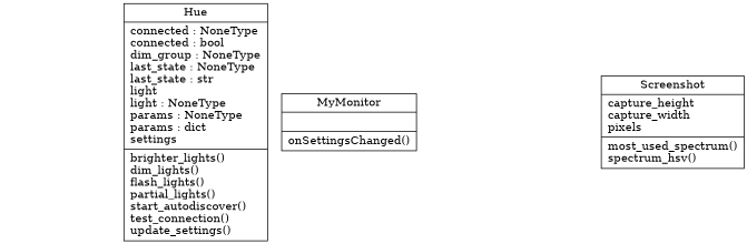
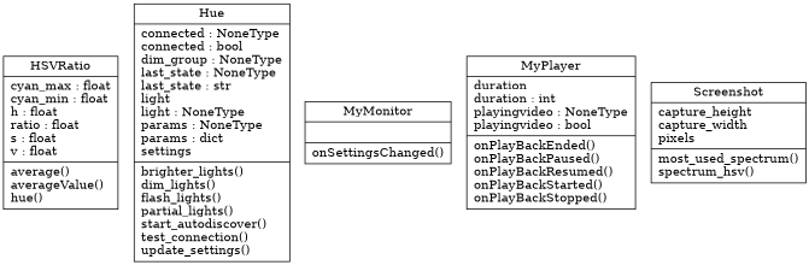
  digraph {
    rankdir=BT
    node [shape=record]
+   n1 [label="{HSVRatio|cyan_max : float\lcyan_min : float\lh : float\lratio : float\ls : float\lv : float\l|average()\laverageValue()\lhue()\l}"]
    n2 [label="{Hue|connected : NoneType\lconnected : bool\ldim_group : NoneType\llast_state : NoneType\llast_state : str\llight\llight : NoneType\lparams : NoneType\lparams : dict\lsettings\l|brighter_lights()\ldim_lights()\lflash_lights()\lpartial_lights()\lstart_autodiscover()\ltest_connection()\lupdate_settings()\l}"]
    n3 [label="{MyMonitor|\l|onSettingsChanged()\l}"]
+   n4 [label="{MyPlayer|duration\lduration : int\lplayingvideo : NoneType\lplayingvideo : bool\l|onPlayBackEnded()\lonPlayBackPaused()\lonPlayBackResumed()\lonPlayBackStarted()\lonPlayBackStopped()\l}"]
    n5 [label="{Screenshot|capture_height\lcapture_width\lpixels\l|most_used_spectrum()\lspectrum_hsv()\l}"]
  }
